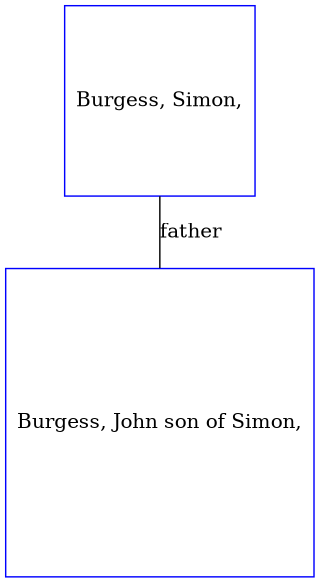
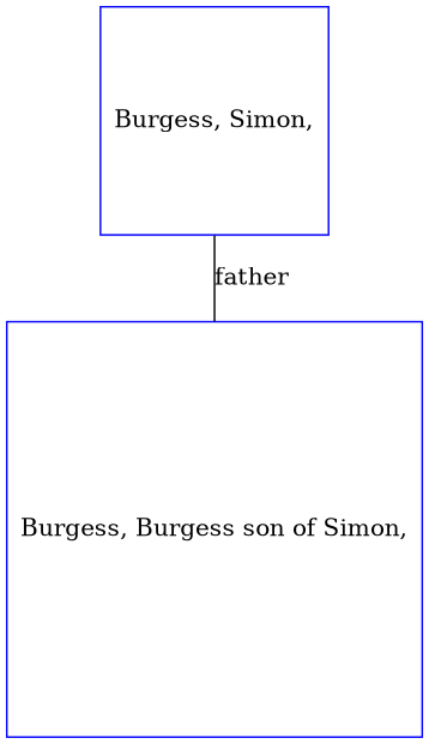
  digraph {
    node [color=blue regular=1 shape=box]
-   n1 [label="Burgess, John son of Simon,"]
+   n1 [label="Burgess, Burgess son of Simon,"]
    n2 [label="Burgess, Simon,"]
    n2 -> n1 [arrowsize=0.0 dir=none label=father]
  }
